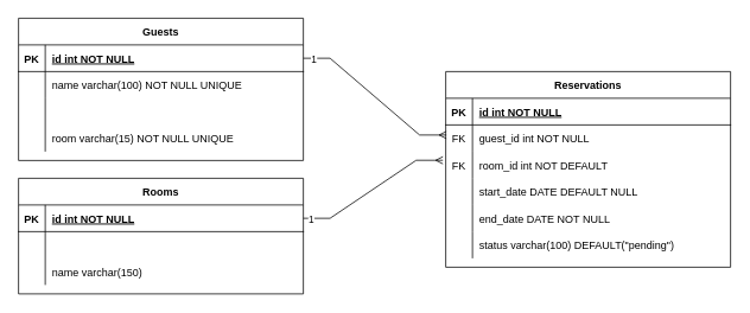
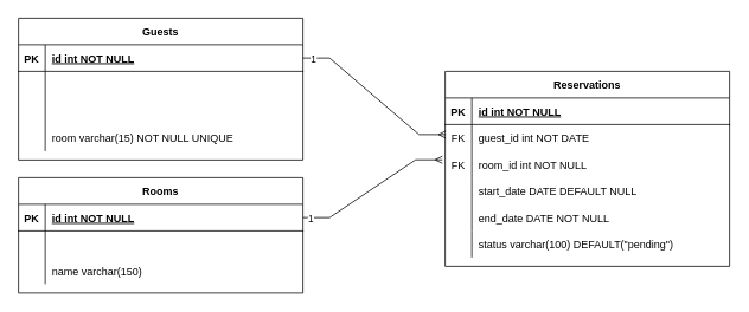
  <mxCell id="0" />
  <mxCell id="1" parent="0" />
  <mxCell id="2" value="Guests" style="shape=table;startSize=30;container=1;collapsible=1;childLayout=tableLayout;fixedRows=1;rowLines=0;fontStyle=1;align=center;resizeLast=1;" vertex="1" parent="1"><mxGeometry x="20" y="20" width="320" height="160" as="geometry" /></mxCell>
  <mxCell id="3" value="" style="shape=partialRectangle;collapsible=0;dropTarget=0;pointerEvents=0;fillColor=none;points=[[0,0.5],[1,0.5]];portConstraint=eastwest;top=0;left=0;right=0;bottom=1;" vertex="1" parent="2"><mxGeometry y="30" width="320" height="30" as="geometry" /></mxCell>
  <mxCell id="4" value="PK" style="shape=partialRectangle;overflow=hidden;connectable=0;fillColor=none;top=0;left=0;bottom=0;right=0;fontStyle=1;" vertex="1" parent="3"><mxGeometry width="30" height="30" as="geometry"><mxRectangle width="30" height="30" as="alternateBounds" /></mxGeometry></mxCell>
  <mxCell id="5" value="id int NOT NULL " style="shape=partialRectangle;overflow=hidden;connectable=0;fillColor=none;top=0;left=0;bottom=0;right=0;align=left;spacingLeft=6;fontStyle=5;" vertex="1" parent="3"><mxGeometry x="30" width="290" height="30" as="geometry"><mxRectangle width="290" height="30" as="alternateBounds" /></mxGeometry></mxCell>
  <mxCell id="6" value="" style="shape=partialRectangle;collapsible=0;dropTarget=0;pointerEvents=0;fillColor=none;points=[[0,0.5],[1,0.5]];portConstraint=eastwest;top=0;left=0;right=0;bottom=0;" vertex="1" parent="2"><mxGeometry y="60" width="320" height="30" as="geometry" /></mxCell>
  <mxCell id="7" value="" style="shape=partialRectangle;overflow=hidden;connectable=0;fillColor=none;top=0;left=0;bottom=0;right=0;" vertex="1" parent="6"><mxGeometry width="30" height="30" as="geometry"><mxRectangle width="30" height="30" as="alternateBounds" /></mxGeometry></mxCell>
- <mxCell id="8" value="name varchar(100) NOT NULL UNIQUE" style="shape=partialRectangle;overflow=hidden;connectable=0;fillColor=none;top=0;left=0;bottom=0;right=0;align=left;spacingLeft=6;" vertex="1" parent="6"><mxGeometry x="30" width="290" height="30" as="geometry"><mxRectangle width="290" height="30" as="alternateBounds" /></mxGeometry></mxCell>
  <mxCell id="9" value="" style="shape=partialRectangle;collapsible=0;dropTarget=0;pointerEvents=0;fillColor=none;points=[[0,0.5],[1,0.5]];portConstraint=eastwest;top=0;left=0;right=0;bottom=0;" vertex="1" parent="2"><mxGeometry y="90" width="320" height="30" as="geometry" /></mxCell>
  <mxCell id="10" value="" style="shape=partialRectangle;overflow=hidden;connectable=0;fillColor=none;top=0;left=0;bottom=0;right=0;" vertex="1" parent="9"><mxGeometry width="30" height="30" as="geometry"><mxRectangle width="30" height="30" as="alternateBounds" /></mxGeometry></mxCell>
  <mxCell id="11" value="" style="shape=partialRectangle;collapsible=0;dropTarget=0;pointerEvents=0;fillColor=none;points=[[0,0.5],[1,0.5]];portConstraint=eastwest;top=0;left=0;right=0;bottom=0;" vertex="1" parent="2"><mxGeometry y="120" width="320" height="30" as="geometry" /></mxCell>
  <mxCell id="12" value="" style="shape=partialRectangle;overflow=hidden;connectable=0;fillColor=none;top=0;left=0;bottom=0;right=0;" vertex="1" parent="11"><mxGeometry width="30" height="30" as="geometry"><mxRectangle width="30" height="30" as="alternateBounds" /></mxGeometry></mxCell>
  <mxCell id="13" value="room varchar(15) NOT NULL UNIQUE" style="shape=partialRectangle;overflow=hidden;connectable=0;fillColor=none;top=0;left=0;bottom=0;right=0;align=left;spacingLeft=6;" vertex="1" parent="11"><mxGeometry x="30" width="290" height="30" as="geometry"><mxRectangle width="290" height="30" as="alternateBounds" /></mxGeometry></mxCell>
  <mxCell id="14" value="Rooms" style="shape=table;startSize=30;container=1;collapsible=1;childLayout=tableLayout;fixedRows=1;rowLines=0;fontStyle=1;align=center;resizeLast=1;" vertex="1" parent="1"><mxGeometry x="20" y="200" width="320" height="130" as="geometry" /></mxCell>
  <mxCell id="15" value="" style="shape=partialRectangle;collapsible=0;dropTarget=0;pointerEvents=0;fillColor=none;points=[[0,0.5],[1,0.5]];portConstraint=eastwest;top=0;left=0;right=0;bottom=1;" vertex="1" parent="14"><mxGeometry y="30" width="320" height="30" as="geometry" /></mxCell>
  <mxCell id="16" value="PK" style="shape=partialRectangle;overflow=hidden;connectable=0;fillColor=none;top=0;left=0;bottom=0;right=0;fontStyle=1;" vertex="1" parent="15"><mxGeometry width="30" height="30" as="geometry"><mxRectangle width="30" height="30" as="alternateBounds" /></mxGeometry></mxCell>
  <mxCell id="17" value="id int NOT NULL " style="shape=partialRectangle;overflow=hidden;connectable=0;fillColor=none;top=0;left=0;bottom=0;right=0;align=left;spacingLeft=6;fontStyle=5;" vertex="1" parent="15"><mxGeometry x="30" width="290" height="30" as="geometry"><mxRectangle width="290" height="30" as="alternateBounds" /></mxGeometry></mxCell>
  <mxCell id="18" value="" style="shape=partialRectangle;collapsible=0;dropTarget=0;pointerEvents=0;fillColor=none;points=[[0,0.5],[1,0.5]];portConstraint=eastwest;top=0;left=0;right=0;bottom=0;" vertex="1" parent="14"><mxGeometry y="60" width="320" height="30" as="geometry" /></mxCell>
  <mxCell id="19" value="" style="shape=partialRectangle;overflow=hidden;connectable=0;fillColor=none;top=0;left=0;bottom=0;right=0;" vertex="1" parent="18"><mxGeometry width="30" height="30" as="geometry"><mxRectangle width="30" height="30" as="alternateBounds" /></mxGeometry></mxCell>
  <mxCell id="20" value="" style="shape=partialRectangle;collapsible=0;dropTarget=0;pointerEvents=0;fillColor=none;points=[[0,0.5],[1,0.5]];portConstraint=eastwest;top=0;left=0;right=0;bottom=0;" vertex="1" parent="14"><mxGeometry y="90" width="320" height="30" as="geometry" /></mxCell>
  <mxCell id="21" value="" style="shape=partialRectangle;overflow=hidden;connectable=0;fillColor=none;top=0;left=0;bottom=0;right=0;" vertex="1" parent="20"><mxGeometry width="30" height="30" as="geometry"><mxRectangle width="30" height="30" as="alternateBounds" /></mxGeometry></mxCell>
  <mxCell id="22" value="name varchar(150)" style="shape=partialRectangle;overflow=hidden;connectable=0;fillColor=none;top=0;left=0;bottom=0;right=0;align=left;spacingLeft=6;" vertex="1" parent="20"><mxGeometry x="30" width="290" height="30" as="geometry"><mxRectangle width="290" height="30" as="alternateBounds" /></mxGeometry></mxCell>
  <mxCell id="23" value="Reservations" style="shape=table;startSize=30;container=1;collapsible=1;childLayout=tableLayout;fixedRows=1;rowLines=0;fontStyle=1;align=center;resizeLast=1;" vertex="1" parent="1"><mxGeometry x="500" y="80" width="320" height="220" as="geometry" /></mxCell>
  <mxCell id="24" value="" style="shape=partialRectangle;collapsible=0;dropTarget=0;pointerEvents=0;fillColor=none;points=[[0,0.5],[1,0.5]];portConstraint=eastwest;top=0;left=0;right=0;bottom=1;" vertex="1" parent="23"><mxGeometry y="30" width="320" height="30" as="geometry" /></mxCell>
  <mxCell id="25" value="PK" style="shape=partialRectangle;overflow=hidden;connectable=0;fillColor=none;top=0;left=0;bottom=0;right=0;fontStyle=1;" vertex="1" parent="24"><mxGeometry width="30" height="30" as="geometry"><mxRectangle width="30" height="30" as="alternateBounds" /></mxGeometry></mxCell>
  <mxCell id="26" value="id int NOT NULL " style="shape=partialRectangle;overflow=hidden;connectable=0;fillColor=none;top=0;left=0;bottom=0;right=0;align=left;spacingLeft=6;fontStyle=5;" vertex="1" parent="24"><mxGeometry x="30" width="290" height="30" as="geometry"><mxRectangle width="290" height="30" as="alternateBounds" /></mxGeometry></mxCell>
  <mxCell id="27" value="" style="shape=partialRectangle;collapsible=0;dropTarget=0;pointerEvents=0;fillColor=none;points=[[0,0.5],[1,0.5]];portConstraint=eastwest;top=0;left=0;right=0;bottom=0;" vertex="1" parent="23"><mxGeometry y="60" width="320" height="30" as="geometry" /></mxCell>
  <mxCell id="28" value="FK" style="shape=partialRectangle;overflow=hidden;connectable=0;fillColor=none;top=0;left=0;bottom=0;right=0;" vertex="1" parent="27"><mxGeometry width="30" height="30" as="geometry"><mxRectangle width="30" height="30" as="alternateBounds" /></mxGeometry></mxCell>
- <mxCell id="29" value="guest_id int NOT NULL" style="shape=partialRectangle;overflow=hidden;connectable=0;fillColor=none;top=0;left=0;bottom=0;right=0;align=left;spacingLeft=6;" vertex="1" parent="27"><mxGeometry x="30" width="290" height="30" as="geometry"><mxRectangle width="290" height="30" as="alternateBounds" /></mxGeometry></mxCell>
+ <mxCell id="29" value="guest_id int NOT DATE" style="shape=partialRectangle;overflow=hidden;connectable=0;fillColor=none;top=0;left=0;bottom=0;right=0;align=left;spacingLeft=6;" vertex="1" parent="27"><mxGeometry x="30" width="290" height="30" as="geometry"><mxRectangle width="290" height="30" as="alternateBounds" /></mxGeometry></mxCell>
  <mxCell id="30" value="" style="shape=partialRectangle;collapsible=0;dropTarget=0;pointerEvents=0;fillColor=none;points=[[0,0.5],[1,0.5]];portConstraint=eastwest;top=0;left=0;right=0;bottom=0;" vertex="1" parent="23"><mxGeometry y="90" width="320" height="30" as="geometry" /></mxCell>
  <mxCell id="31" value="FK" style="shape=partialRectangle;overflow=hidden;connectable=0;fillColor=none;top=0;left=0;bottom=0;right=0;" vertex="1" parent="30"><mxGeometry width="30" height="30" as="geometry"><mxRectangle width="30" height="30" as="alternateBounds" /></mxGeometry></mxCell>
- <mxCell id="32" value="room_id int NOT DEFAULT" style="shape=partialRectangle;overflow=hidden;connectable=0;fillColor=none;top=0;left=0;bottom=0;right=0;align=left;spacingLeft=6;" vertex="1" parent="30"><mxGeometry x="30" width="290" height="30" as="geometry"><mxRectangle width="290" height="30" as="alternateBounds" /></mxGeometry></mxCell>
+ <mxCell id="32" value="room_id int NOT NULL" style="shape=partialRectangle;overflow=hidden;connectable=0;fillColor=none;top=0;left=0;bottom=0;right=0;align=left;spacingLeft=6;" vertex="1" parent="30"><mxGeometry x="30" width="290" height="30" as="geometry"><mxRectangle width="290" height="30" as="alternateBounds" /></mxGeometry></mxCell>
  <mxCell id="33" value="" style="shape=partialRectangle;collapsible=0;dropTarget=0;pointerEvents=0;fillColor=none;points=[[0,0.5],[1,0.5]];portConstraint=eastwest;top=0;left=0;right=0;bottom=0;" vertex="1" parent="23"><mxGeometry y="120" width="320" height="30" as="geometry" /></mxCell>
  <mxCell id="34" value="" style="shape=partialRectangle;overflow=hidden;connectable=0;fillColor=none;top=0;left=0;bottom=0;right=0;" vertex="1" parent="33"><mxGeometry width="30" height="30" as="geometry"><mxRectangle width="30" height="30" as="alternateBounds" /></mxGeometry></mxCell>
  <mxCell id="35" value="start_date DATE DEFAULT NULL" style="shape=partialRectangle;overflow=hidden;connectable=0;fillColor=none;top=0;left=0;bottom=0;right=0;align=left;spacingLeft=6;" vertex="1" parent="33"><mxGeometry x="30" width="290" height="30" as="geometry"><mxRectangle width="290" height="30" as="alternateBounds" /></mxGeometry></mxCell>
  <mxCell id="36" value="" style="shape=partialRectangle;collapsible=0;dropTarget=0;pointerEvents=0;fillColor=none;points=[[0,0.5],[1,0.5]];portConstraint=eastwest;top=0;left=0;right=0;bottom=0;" vertex="1" parent="23"><mxGeometry y="150" width="320" height="30" as="geometry" /></mxCell>
  <mxCell id="37" value="" style="shape=partialRectangle;overflow=hidden;connectable=0;fillColor=none;top=0;left=0;bottom=0;right=0;" vertex="1" parent="36"><mxGeometry width="30" height="30" as="geometry"><mxRectangle width="30" height="30" as="alternateBounds" /></mxGeometry></mxCell>
  <mxCell id="38" value="end_date DATE NOT NULL" style="shape=partialRectangle;overflow=hidden;connectable=0;fillColor=none;top=0;left=0;bottom=0;right=0;align=left;spacingLeft=6;" vertex="1" parent="36"><mxGeometry x="30" width="290" height="30" as="geometry"><mxRectangle width="290" height="30" as="alternateBounds" /></mxGeometry></mxCell>
  <mxCell id="39" value="" style="shape=partialRectangle;collapsible=0;dropTarget=0;pointerEvents=0;fillColor=none;points=[[0,0.5],[1,0.5]];portConstraint=eastwest;top=0;left=0;right=0;bottom=0;" vertex="1" parent="23"><mxGeometry y="180" width="320" height="30" as="geometry" /></mxCell>
  <mxCell id="40" value="" style="shape=partialRectangle;overflow=hidden;connectable=0;fillColor=none;top=0;left=0;bottom=0;right=0;" vertex="1" parent="39"><mxGeometry width="30" height="30" as="geometry"><mxRectangle width="30" height="30" as="alternateBounds" /></mxGeometry></mxCell>
  <mxCell id="41" value="status varchar(100) DEFAULT(&quot;pending&quot;)" style="shape=partialRectangle;overflow=hidden;connectable=0;fillColor=none;top=0;left=0;bottom=0;right=0;align=left;spacingLeft=6;" vertex="1" parent="39"><mxGeometry x="30" width="290" height="30" as="geometry"><mxRectangle width="290" height="30" as="alternateBounds" /></mxGeometry></mxCell>
  <mxCell id="42" value="" style="edgeStyle=entityRelationEdgeStyle;fontSize=12;html=1;endArrow=ERmany;rounded=0;entryX=0.002;entryY=0.378;entryDx=0;entryDy=0;entryPerimeter=0;" edge="1" parent="1" source="3" target="27"><mxGeometry width="100" height="100" relative="1" as="geometry"><mxPoint x="360" y="230" as="sourcePoint" /><mxPoint x="460" y="130" as="targetPoint" /></mxGeometry></mxCell>
  <mxCell id="43" value="1" style="edgeLabel;html=1;align=center;verticalAlign=middle;resizable=0;points=[];" vertex="1" connectable="0" parent="42"><mxGeometry x="-0.757" y="-1" relative="1" as="geometry"><mxPoint x="-12" y="-1" as="offset" /></mxGeometry></mxCell>
  <mxCell id="44" value="" style="edgeStyle=entityRelationEdgeStyle;fontSize=12;html=1;endArrow=ERmany;rounded=0;entryX=-0.01;entryY=0.325;entryDx=0;entryDy=0;entryPerimeter=0;exitX=1;exitY=0.5;exitDx=0;exitDy=0;" edge="1" parent="1" source="15" target="30"><mxGeometry width="100" height="100" relative="1" as="geometry"><mxPoint x="350" y="75" as="sourcePoint" /><mxPoint x="511" y="141" as="targetPoint" /></mxGeometry></mxCell>
  <mxCell id="45" value="1" style="edgeLabel;html=1;align=center;verticalAlign=middle;resizable=0;points=[];" vertex="1" connectable="0" parent="44"><mxGeometry x="-0.757" y="-1" relative="1" as="geometry"><mxPoint x="-13" y="-1" as="offset" /></mxGeometry></mxCell>
